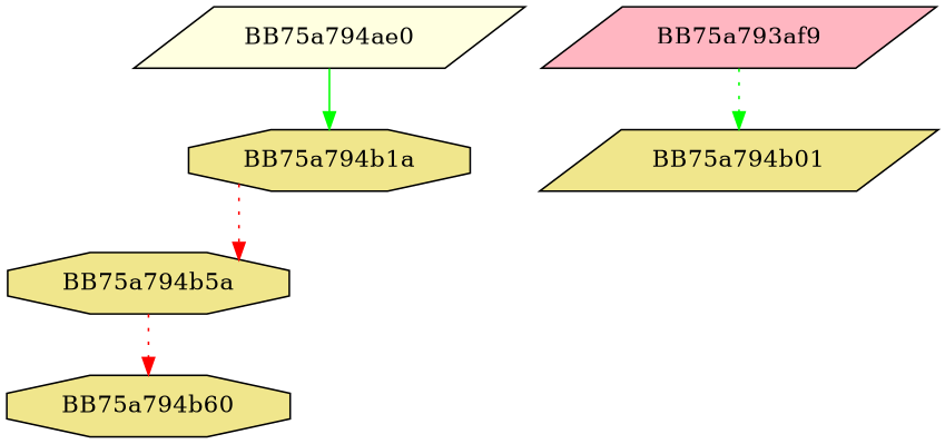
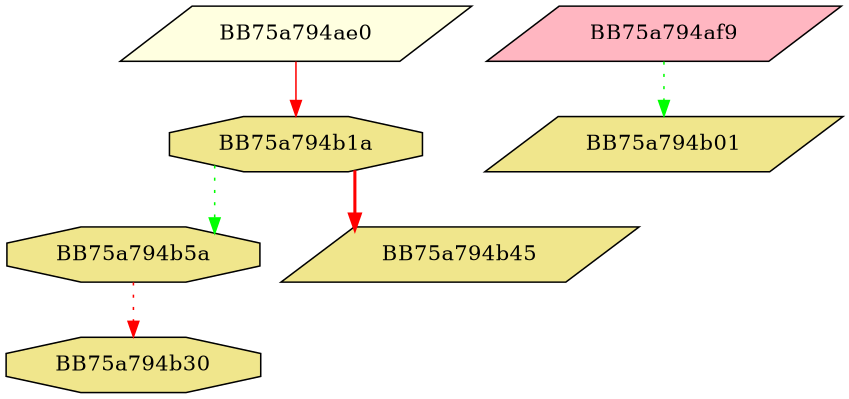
  digraph {
    splines=ortho
    node [fillcolor=khaki shape=parallelogram style=filled]
    edge [color=green style=dotted]
    BB75a794ae0 [fillcolor=lightyellow]
    BB75a794b1a [shape=octagon]
    BB75a794b5a [shape=octagon]
-   BB75a794af9 [fillcolor=lightpink label=BB75a793af9]
+   BB75a794b45
+   BB75a794af9 [fillcolor=lightpink]
    BB75a794b01
-   BB75a794b60 [shape=octagon]
-   BB75a794ae0 -> BB75a794b1a [style=solid]
-   BB75a794b1a -> BB75a794b5a [color=red]
+   BB75a794b60 [shape=octagon label=BB75a794b30]
+   BB75a794ae0 -> BB75a794b1a [color=red style=solid]
+   BB75a794b1a -> BB75a794b5a
+   BB75a794b1a -> BB75a794b45 [color=red style=bold]
    BB75a794b5a -> BB75a794b60 [color=red]
    BB75a794af9 -> BB75a794b01
  }
